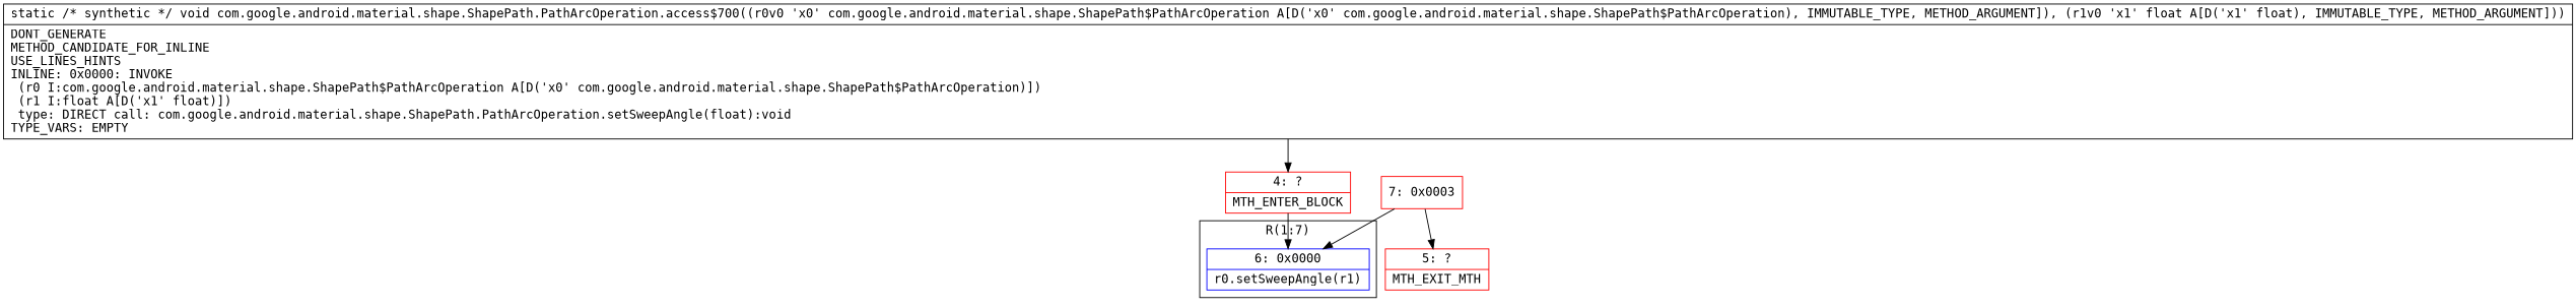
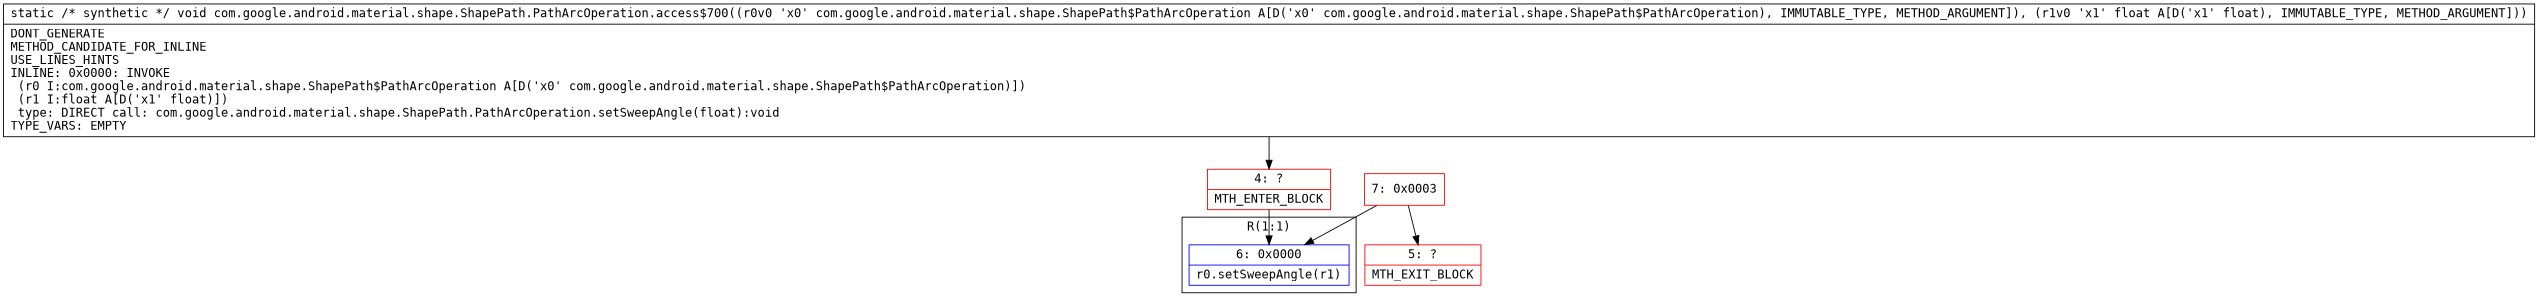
  digraph {
    fontname="DejaVu Sans Mono"
    node [color=red fontname="DejaVu Sans Mono" shape=record]
    edge [fontname="DejaVu Sans Mono"]
    n1 [color=blue label="{6\:\ 0x0000|r0.setSweepAngle(r1)\l}"]
    n2 [label="{7\:\ 0x0003}"]
-   n3 [label="{5\:\ ?|MTH_EXIT_MTH\l}"]
+   n3 [label="{5\:\ ?|MTH_EXIT_BLOCK\l}"]
    n4 [label="{4\:\ ?|MTH_ENTER_BLOCK\l}"]
    n5 [label="{static \/* synthetic *\/ void com.google.android.material.shape.ShapePath.PathArcOperation.access$700((r0v0 'x0' com.google.android.material.shape.ShapePath$PathArcOperation A[D('x0' com.google.android.material.shape.ShapePath$PathArcOperation), IMMUTABLE_TYPE, METHOD_ARGUMENT]), (r1v0 'x1' float A[D('x1' float), IMMUTABLE_TYPE, METHOD_ARGUMENT]))  | DONT_GENERATE\lMETHOD_CANDIDATE_FOR_INLINE\lUSE_LINES_HINTS\lINLINE: 0x0000: INVOKE  \l  (r0 I:com.google.android.material.shape.ShapePath$PathArcOperation A[D('x0' com.google.android.material.shape.ShapePath$PathArcOperation)])\l  (r1 I:float A[D('x1' float)])\l type: DIRECT call: com.google.android.material.shape.ShapePath.PathArcOperation.setSweepAngle(float):void\lTYPE_VARS: EMPTY\l}" color=""]
    subgraph cluster_1 {
-     label="R(1:7)"
+     label="R(1:1)"
      n1
    }
    n2 -> n1
    n2 -> n3
    n4 -> n1
    n5 -> n4
  }
